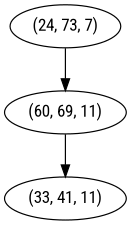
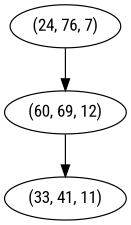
  digraph {
    fontname="Roboto Condensed"
    node [fontname="Roboto Condensed"]
    edge [fontname="Roboto Condensed"]
-   "(24, 76, 7)" [label="(24, 73, 7)"]
-   "(60, 69, 12)" [label="(60, 69, 11)"]
+   "(24, 76, 7)"
+   "(60, 69, 12)"
    "(33, 41, 11)"
    "(24, 76, 7)" -> "(60, 69, 12)"
    "(60, 69, 12)" -> "(33, 41, 11)"
  }
